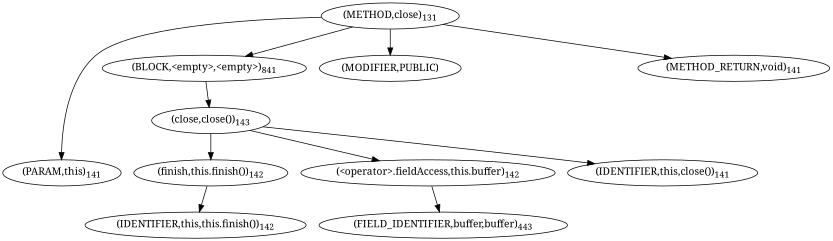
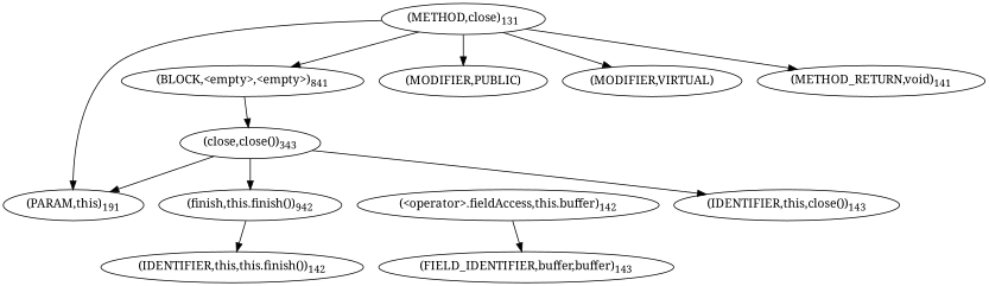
  digraph {
    fontname="Noto Serif"
    node [fontname="Noto Serif"]
    edge [fontname="Noto Serif"]
    n1 [label=<(METHOD,close)<SUB>131</SUB>>]
-   n2 [label=<(PARAM,this)<SUB>141</SUB>>]
+   n2 [label=<(PARAM,this)<SUB>191</SUB>>]
    n3 [label=<(BLOCK,&lt;empty&gt;,&lt;empty&gt;)<SUB>841</SUB>>]
    n4 [label=<(MODIFIER,PUBLIC)>]
+   n5 [label=<(MODIFIER,VIRTUAL)>]
    n6 [label=<(METHOD_RETURN,void)<SUB>141</SUB>>]
-   n7 [label=<(close,close())<SUB>143</SUB>>]
-   n8 [label=<(finish,this.finish())<SUB>142</SUB>>]
+   n7 [label=<(close,close())<SUB>343</SUB>>]
+   n8 [label=<(finish,this.finish())<SUB>942</SUB>>]
    n9 [label=<(IDENTIFIER,this,this.finish())<SUB>142</SUB>>]
    n10 [label=<(&lt;operator&gt;.fieldAccess,this.buffer)<SUB>142</SUB>>]
-   n11 [label=<(IDENTIFIER,this,close())<SUB>141</SUB>>]
-   n12 [label=<(FIELD_IDENTIFIER,buffer,buffer)<SUB>443</SUB>>]
+   n11 [label=<(IDENTIFIER,this,close())<SUB>143</SUB>>]
+   n12 [label=<(FIELD_IDENTIFIER,buffer,buffer)<SUB>143</SUB>>]
    n1 -> n2
    n1 -> n3
    n1 -> n4
+   n1 -> n5
    n1 -> n6
    n3 -> n7
    n7 -> n8
-   n7 -> n10
+   n7 -> n2
    n7 -> n11
    n8 -> n9
    n10 -> n12
  }
